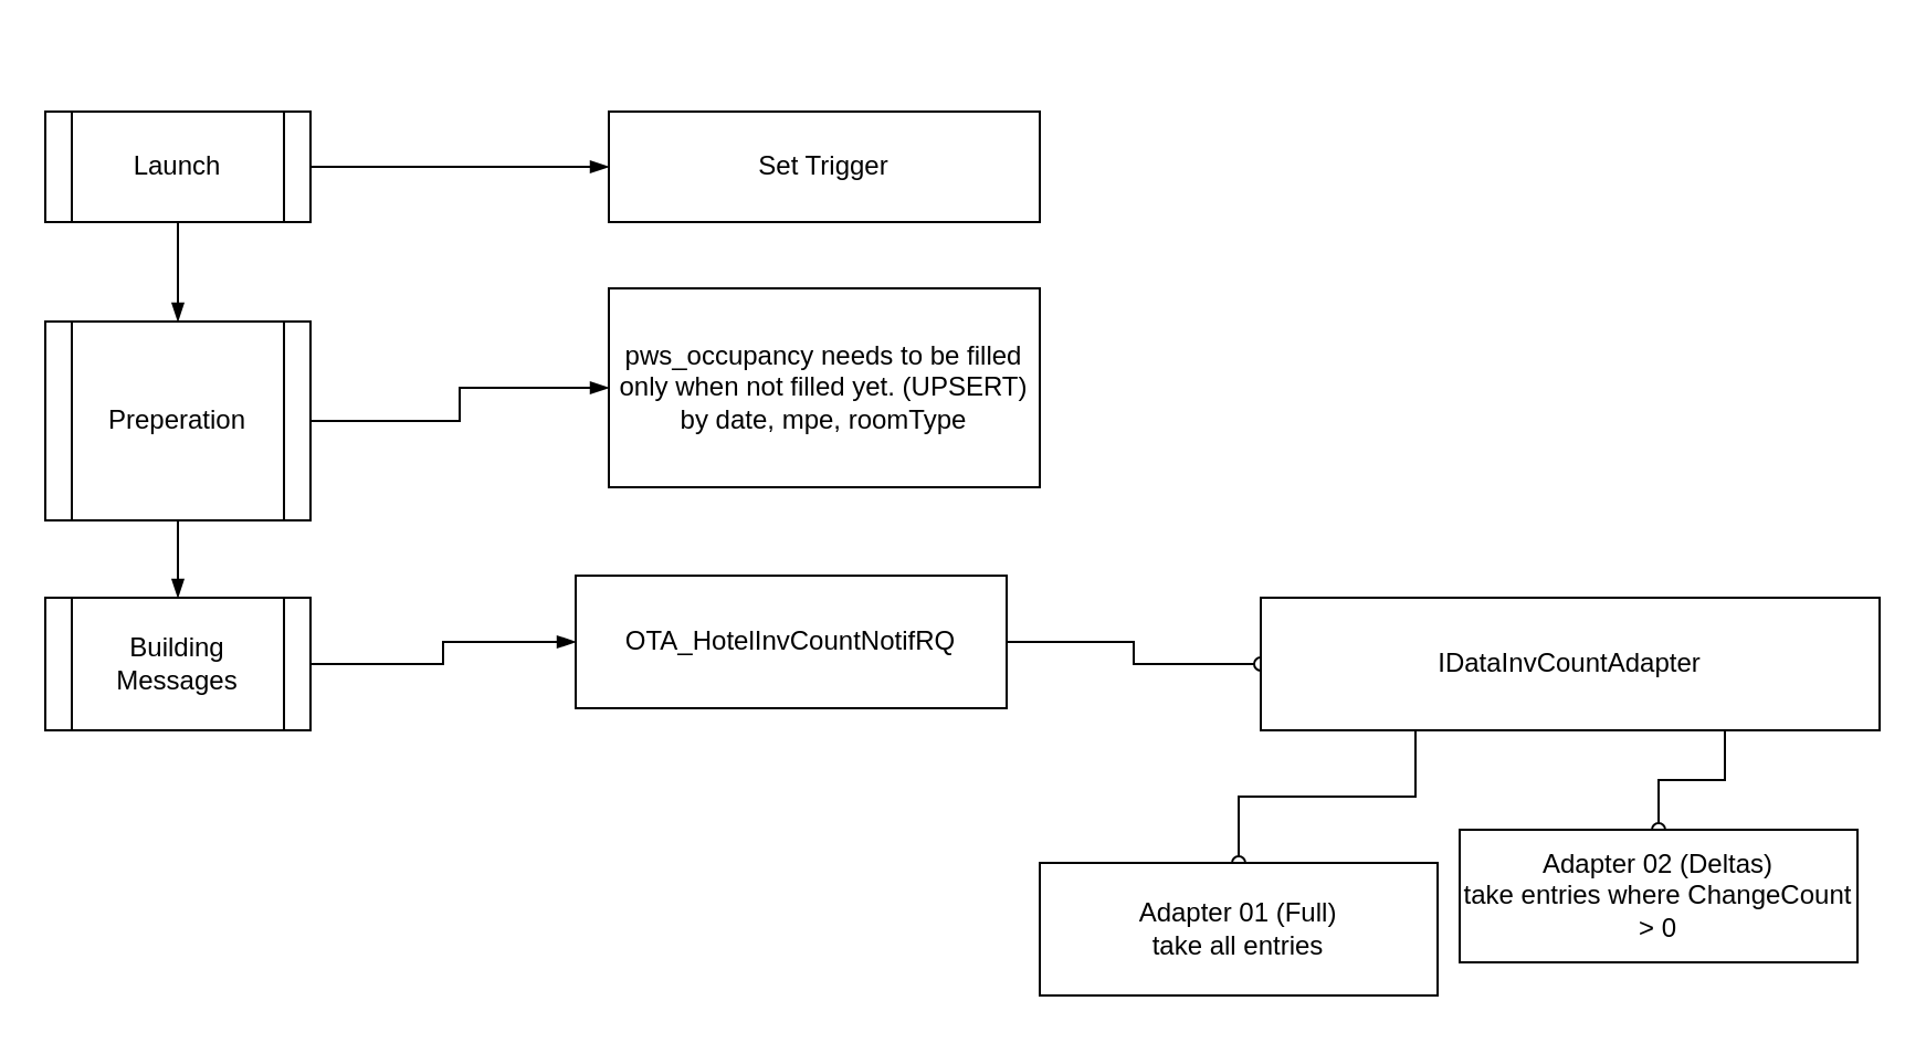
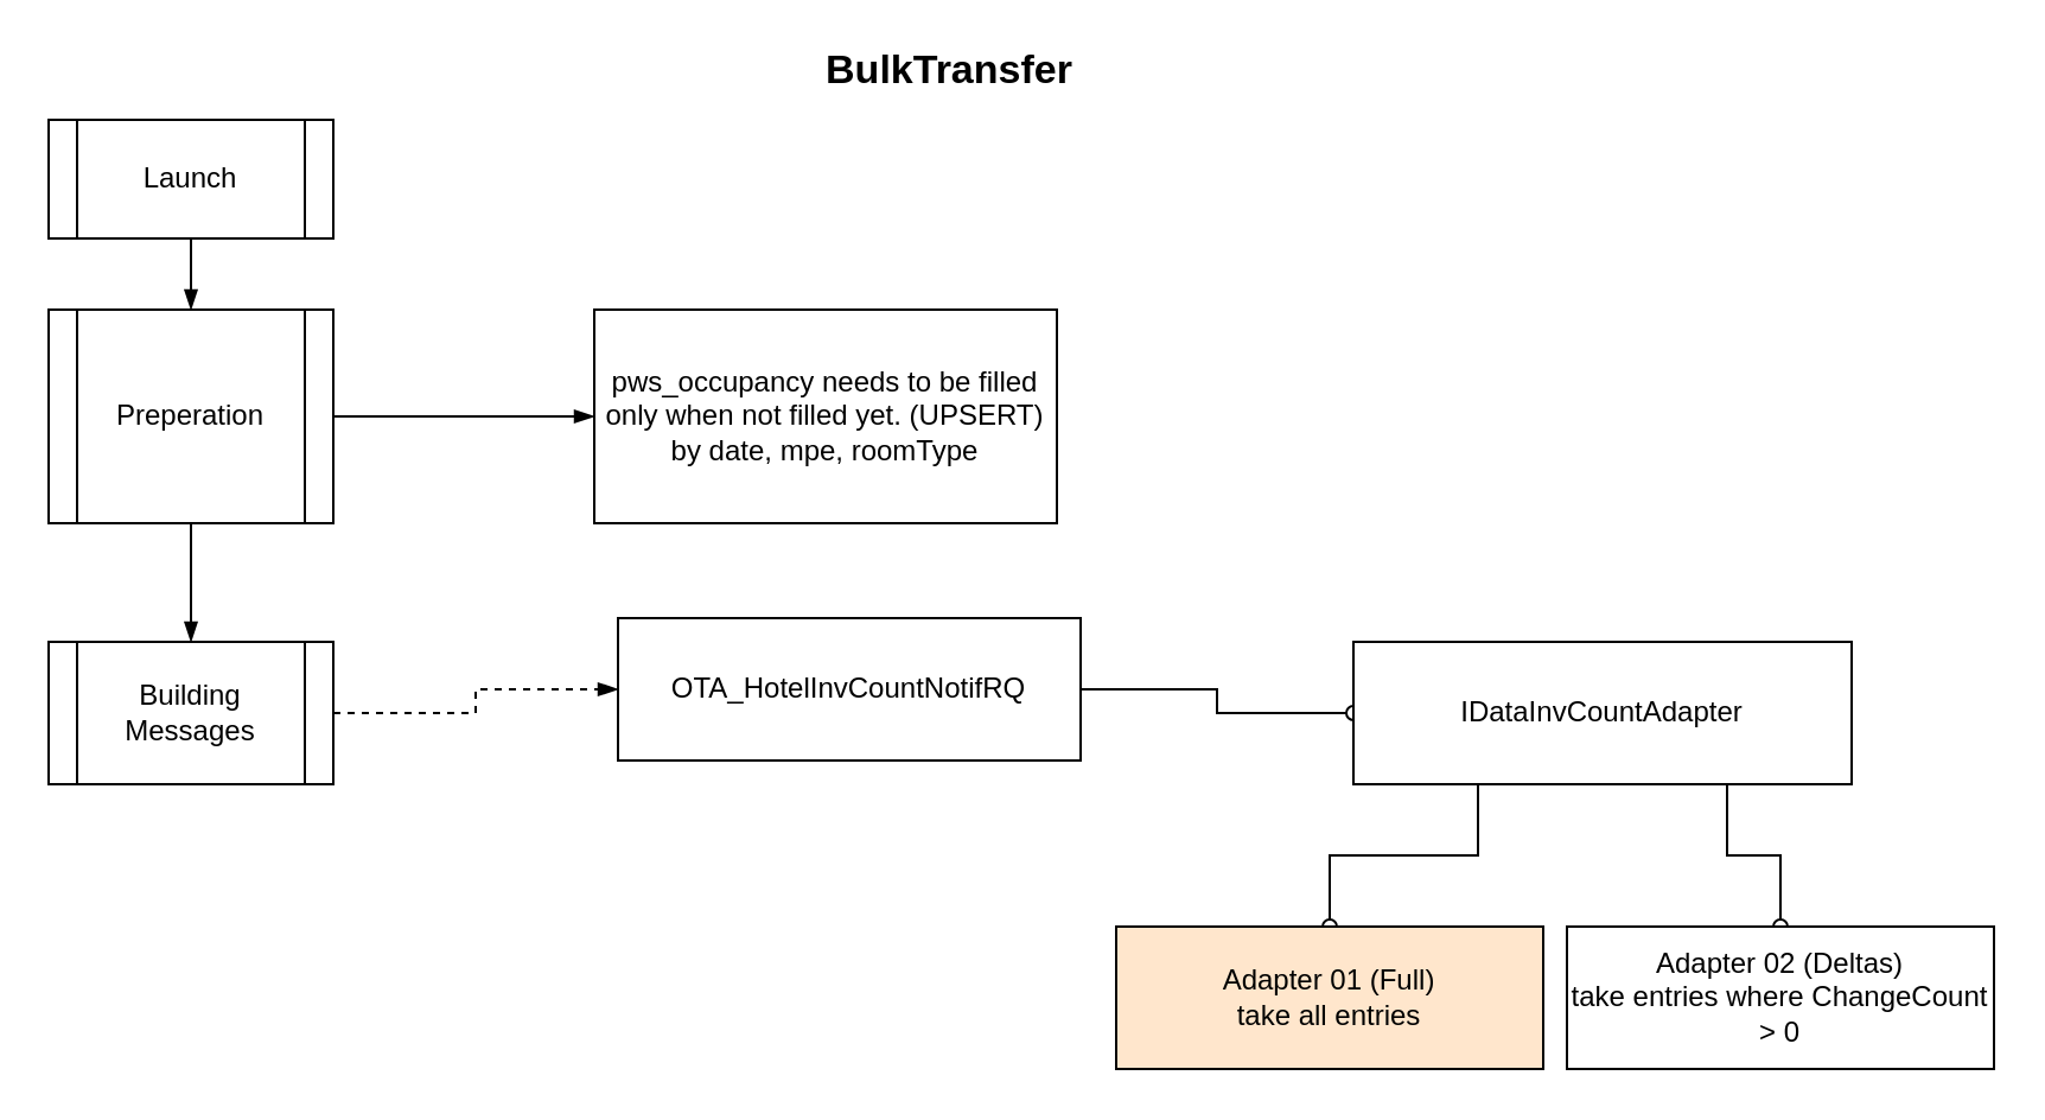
  <mxCell id="0" />
  <mxCell id="1" parent="0" />
- <mxCell id="2" style="edgeStyle=orthogonalEdgeStyle;rounded=0;orthogonalLoop=1;jettySize=auto;html=1;exitX=1;exitY=0.5;exitDx=0;exitDy=0;entryX=0;entryY=0.5;entryDx=0;entryDy=0;endArrow=blockThin;endFill=1;fontSize=17;" edge="1" parent="1" source="3" target="6"><mxGeometry relative="1" as="geometry" /></mxCell>
+ <mxCell id="2" style="edgeStyle=orthogonalEdgeStyle;rounded=0;orthogonalLoop=1;jettySize=auto;html=1;exitX=1;exitY=0.5;exitDx=0;exitDy=0;entryX=0;entryY=0.5;entryDx=0;entryDy=0;endArrow=blockThin;endFill=1;fontSize=17;dashed=1;" edge="1" parent="1" source="3" target="6"><mxGeometry relative="1" as="geometry" /></mxCell>
  <mxCell id="3" value="Building Messages" style="shape=process;whiteSpace=wrap;html=1;backgroundOutline=1;" vertex="1" parent="1"><mxGeometry x="20" y="270" width="120" height="60" as="geometry" /></mxCell>
- <mxCell id="4" value="pws_occupancy needs to be filled&lt;br&gt;only when not filled yet. (UPSERT)&lt;br&gt;by date, mpe, roomType&lt;br&gt;" style="rounded=0;whiteSpace=wrap;html=1;" vertex="1" parent="1"><mxGeometry x="275" y="130" width="195" height="90" as="geometry" /></mxCell>
+ <mxCell id="4" value="pws_occupancy needs to be filled&lt;br&gt;only when not filled yet. (UPSERT)&lt;br&gt;by date, mpe, roomType&lt;br&gt;" style="rounded=0;whiteSpace=wrap;html=1;" vertex="1" parent="1"><mxGeometry x="250" y="130" width="195" height="90" as="geometry" /></mxCell>
  <mxCell id="5" style="edgeStyle=orthogonalEdgeStyle;rounded=0;orthogonalLoop=1;jettySize=auto;html=1;entryX=0;entryY=0.5;entryDx=0;entryDy=0;endArrow=oval;endFill=0;" edge="1" parent="1" source="6" target="9"><mxGeometry relative="1" as="geometry" /></mxCell>
  <mxCell id="6" value="OTA_HotelInvCountNotifRQ" style="rounded=0;whiteSpace=wrap;html=1;" vertex="1" parent="1"><mxGeometry x="260" y="260" width="195" height="60" as="geometry" /></mxCell>
  <mxCell id="7" style="edgeStyle=orthogonalEdgeStyle;rounded=0;orthogonalLoop=1;jettySize=auto;html=1;exitX=0.25;exitY=1;exitDx=0;exitDy=0;endArrow=oval;endFill=0;" edge="1" parent="1" source="9" target="10"><mxGeometry relative="1" as="geometry" /></mxCell>
  <mxCell id="8" style="edgeStyle=orthogonalEdgeStyle;rounded=0;orthogonalLoop=1;jettySize=auto;html=1;exitX=0.75;exitY=1;exitDx=0;exitDy=0;entryX=0.5;entryY=0;entryDx=0;entryDy=0;endArrow=oval;endFill=0;" edge="1" parent="1" source="9" target="11"><mxGeometry relative="1" as="geometry" /></mxCell>
- <mxCell id="9" value="IDataInvCountAdapter" style="rounded=0;whiteSpace=wrap;html=1;" vertex="1" parent="1"><mxGeometry x="570" y="270" width="280" height="60" as="geometry" /></mxCell>
- <mxCell id="10" value="Adapter 01 (Full)&lt;br&gt;take all entries&lt;br&gt;" style="rounded=0;whiteSpace=wrap;html=1;" vertex="1" parent="1"><mxGeometry x="470" y="390" width="180" height="60" as="geometry" /></mxCell>
- <mxCell id="11" value="Adapter 02 (Deltas)&lt;br&gt;take entries where ChangeCount &amp;gt; 0&lt;br&gt;" style="rounded=0;whiteSpace=wrap;html=1;" vertex="1" parent="1"><mxGeometry x="660" y="375" width="180" height="60" as="geometry" /></mxCell>
+ <mxCell id="9" value="IDataInvCountAdapter" style="rounded=0;whiteSpace=wrap;html=1;" vertex="1" parent="1"><mxGeometry x="570" y="270" width="210" height="60" as="geometry" /></mxCell>
+ <mxCell id="10" value="Adapter 01 (Full)&lt;br&gt;take all entries&lt;br&gt;" style="rounded=0;whiteSpace=wrap;html=1;fillColor=#ffe6cc;" vertex="1" parent="1"><mxGeometry x="470" y="390" width="180" height="60" as="geometry" /></mxCell>
+ <mxCell id="11" value="Adapter 02 (Deltas)&lt;br&gt;take entries where ChangeCount &amp;gt; 0&lt;br&gt;" style="rounded=0;whiteSpace=wrap;html=1;" vertex="1" parent="1"><mxGeometry x="660" y="390" width="180" height="60" as="geometry" /></mxCell>
+ <mxCell id="12" value="BulkTransfer" style="text;html=1;strokeColor=none;fillColor=none;align=center;verticalAlign=middle;whiteSpace=wrap;rounded=0;fontSize=17;fontStyle=1" vertex="1" parent="1"><mxGeometry x="20" y="20" width="760" height="20" as="geometry" /></mxCell>
  <mxCell id="13" style="edgeStyle=orthogonalEdgeStyle;rounded=0;orthogonalLoop=1;jettySize=auto;html=1;exitX=1;exitY=0.5;exitDx=0;exitDy=0;entryX=0;entryY=0.5;entryDx=0;entryDy=0;endArrow=blockThin;endFill=1;fontSize=17;" edge="1" parent="1" source="15" target="4"><mxGeometry relative="1" as="geometry" /></mxCell>
  <mxCell id="14" style="edgeStyle=orthogonalEdgeStyle;rounded=0;orthogonalLoop=1;jettySize=auto;html=1;exitX=0.5;exitY=1;exitDx=0;exitDy=0;entryX=0.5;entryY=0;entryDx=0;entryDy=0;endArrow=blockThin;endFill=1;fontSize=17;" edge="1" parent="1" source="15" target="3"><mxGeometry relative="1" as="geometry" /></mxCell>
- <mxCell id="15" value="Preperation" style="shape=process;whiteSpace=wrap;html=1;backgroundOutline=1;" vertex="1" parent="1"><mxGeometry x="20" y="145" width="120" height="90" as="geometry" /></mxCell>
+ <mxCell id="15" value="Preperation" style="shape=process;whiteSpace=wrap;html=1;backgroundOutline=1;" vertex="1" parent="1"><mxGeometry x="20" y="130" width="120" height="90" as="geometry" /></mxCell>
  <mxCell id="16" style="edgeStyle=orthogonalEdgeStyle;rounded=0;orthogonalLoop=1;jettySize=auto;html=1;exitX=0.5;exitY=1;exitDx=0;exitDy=0;entryX=0.5;entryY=0;entryDx=0;entryDy=0;endArrow=blockThin;endFill=1;fontSize=17;" edge="1" parent="1" source="18" target="15"><mxGeometry relative="1" as="geometry" /></mxCell>
- <mxCell id="17" style="edgeStyle=orthogonalEdgeStyle;rounded=0;orthogonalLoop=1;jettySize=auto;html=1;exitX=1;exitY=0.5;exitDx=0;exitDy=0;entryX=0;entryY=0.5;entryDx=0;entryDy=0;endArrow=blockThin;endFill=1;fontSize=12;" edge="1" parent="1" source="18" target="19"><mxGeometry relative="1" as="geometry" /></mxCell>
  <mxCell id="18" value="Launch" style="shape=process;whiteSpace=wrap;html=1;backgroundOutline=1;" vertex="1" parent="1"><mxGeometry x="20" y="50" width="120" height="50" as="geometry" /></mxCell>
- <mxCell id="19" value="&lt;font style=&quot;font-size: 12px;&quot;&gt;Set Trigger&lt;/font&gt;" style="rounded=0;whiteSpace=wrap;html=1;fontSize=12;" vertex="1" parent="1"><mxGeometry x="275" y="50" width="195" height="50" as="geometry" /></mxCell>
